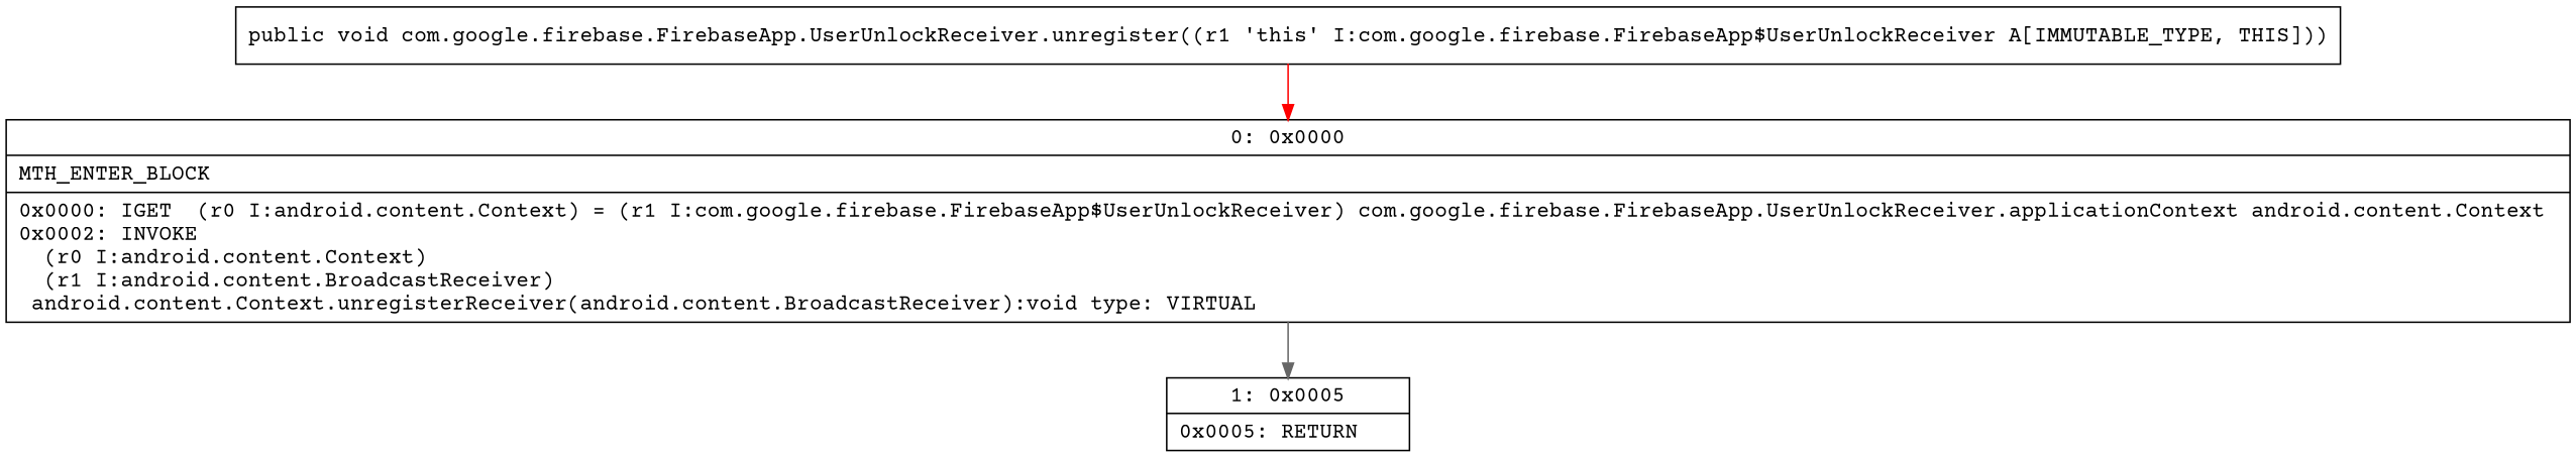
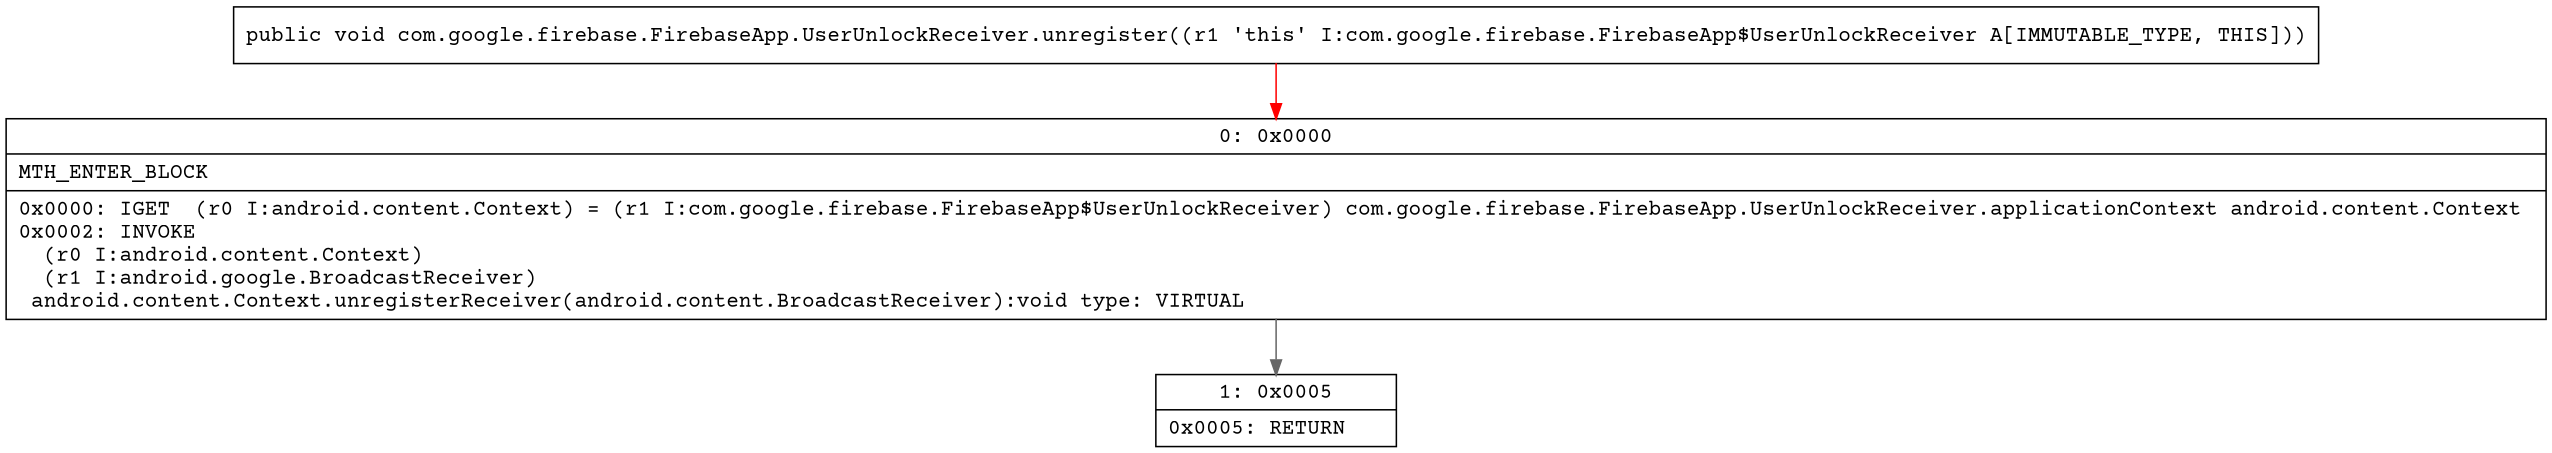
  digraph {
    fontname="Courier Prime"
    node [shape=record fontname="Courier Prime"]
    edge [fontname="Courier Prime"]
-   n1 [label="{0\:\ 0x0000|MTH_ENTER_BLOCK\l|0x0000: IGET  (r0 I:android.content.Context) = (r1 I:com.google.firebase.FirebaseApp$UserUnlockReceiver) com.google.firebase.FirebaseApp.UserUnlockReceiver.applicationContext android.content.Context \l0x0002: INVOKE  \l  (r0 I:android.content.Context)\l  (r1 I:android.content.BroadcastReceiver)\l android.content.Context.unregisterReceiver(android.content.BroadcastReceiver):void type: VIRTUAL \l}"]
+   n1 [label="{0\:\ 0x0000|MTH_ENTER_BLOCK\l|0x0000: IGET  (r0 I:android.content.Context) = (r1 I:com.google.firebase.FirebaseApp$UserUnlockReceiver) com.google.firebase.FirebaseApp.UserUnlockReceiver.applicationContext android.content.Context \l0x0002: INVOKE  \l  (r0 I:android.content.Context)\l  (r1 I:android.google.BroadcastReceiver)\l android.content.Context.unregisterReceiver(android.content.BroadcastReceiver):void type: VIRTUAL \l}"]
    n2 [label="{1\:\ 0x0005|0x0005: RETURN   \l}"]
    n3 [label="{public void com.google.firebase.FirebaseApp.UserUnlockReceiver.unregister((r1 'this' I:com.google.firebase.FirebaseApp$UserUnlockReceiver A[IMMUTABLE_TYPE, THIS])) }"]
    n1 -> n2 [color=gray40]
    n3 -> n1 [color=red]
  }
